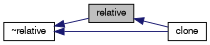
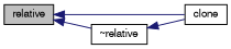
  digraph {
    rankdir=LR
    node [color=black fontname=FreeSans fontsize=10 shape=record]
    edge [color=midnightblue dir=back fontname=FreeSans fontsize=10 labelfontname=FreeSans labelfontsize=10 style=solid]
    n1 [fillcolor=grey75 fontcolor=black height=0.2 label=relative style=filled width=0.4]
    n2 [height=0.2 label=clone width=0.4]
    n3 [height=0.2 label="~relative" width=0.4]
    n1 -> n2
-   n3 -> n1
+   n1 -> n3
    n3 -> n2
  }
